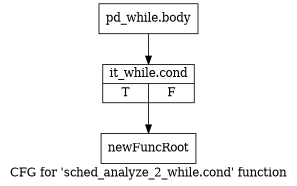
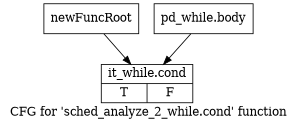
  digraph {
    label="CFG for 'sched_analyze_2_while.cond' function"
    node [shape=record]
    n1 [label="{newFuncRoot}"]
    n2 [label="{it_while.cond|{<s0>T|<s1>F}}"]
    n3 [label="{pd_while.body}"]
-   n2 -> n1
+   n1 -> n2
    n3 -> n2
  }
